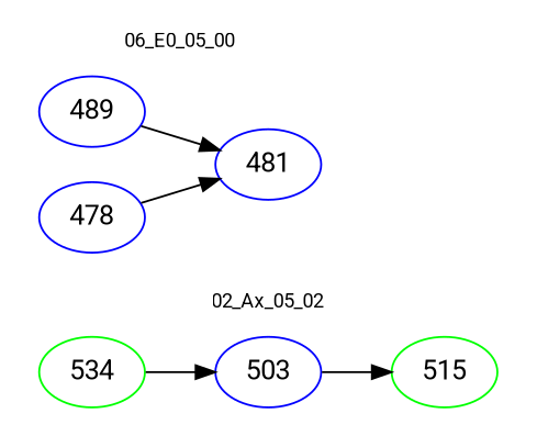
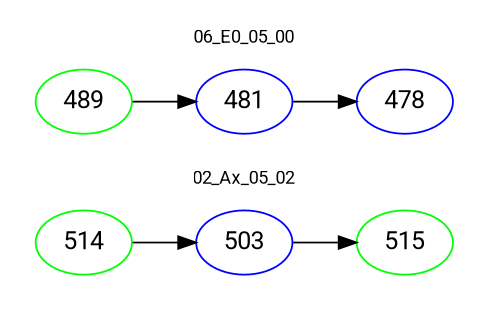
  digraph {
    fontname=Roboto
    rankdir=LR
    node [color=green fontname=Roboto]
    edge [color=black fontname=Roboto]
-   n1 [label=534]
+   n1 [label=514]
    n2 [color=blue label=503]
    n3 [label=515]
-   n4 [color=blue label=489]
+   n4 [label=489]
    n5 [color=blue label=481]
    n6 [color=blue label=478]
    subgraph cluster_1 {
      color=white
      fontsize=10
      label="02_Ax_05_02"
      n1
      n2
      n3
    }
    subgraph cluster_2 {
      color=white
      fontsize=10
      label="06_E0_05_00"
      n4
      n5
      n6
    }
    n1 -> n2
    n2 -> n3
    n4 -> n5
-   n6 -> n5
+   n5 -> n6
  }
